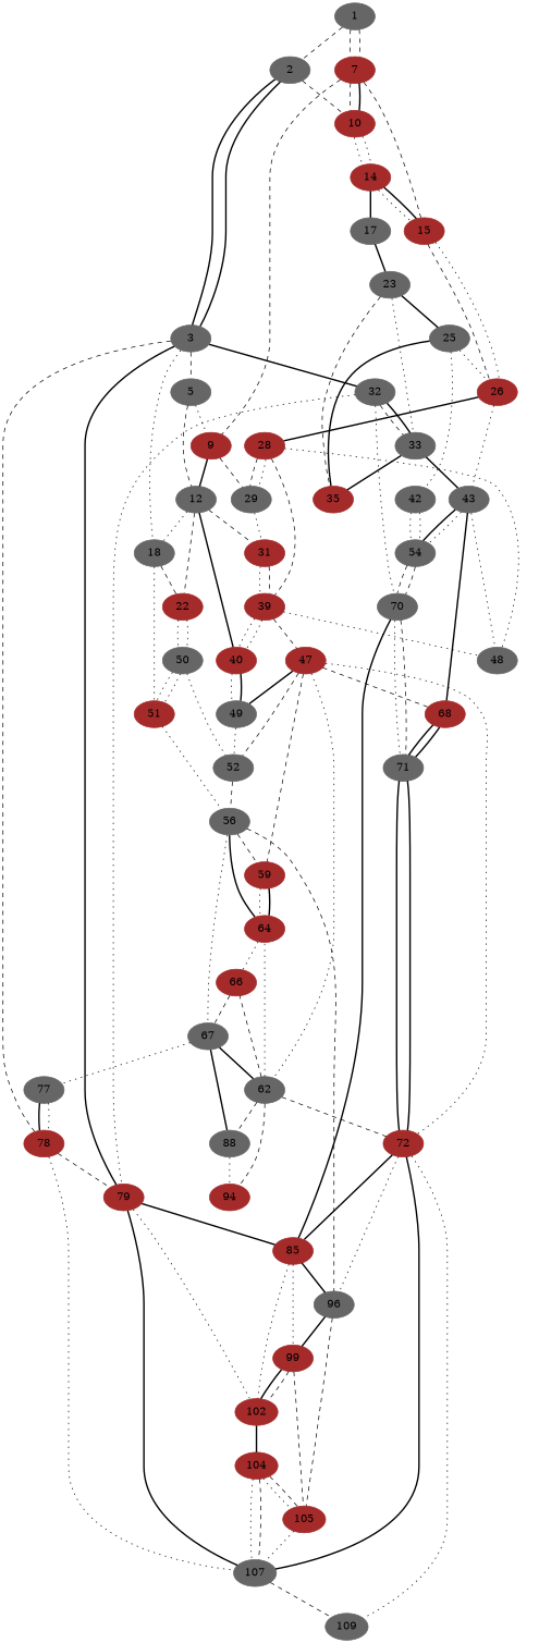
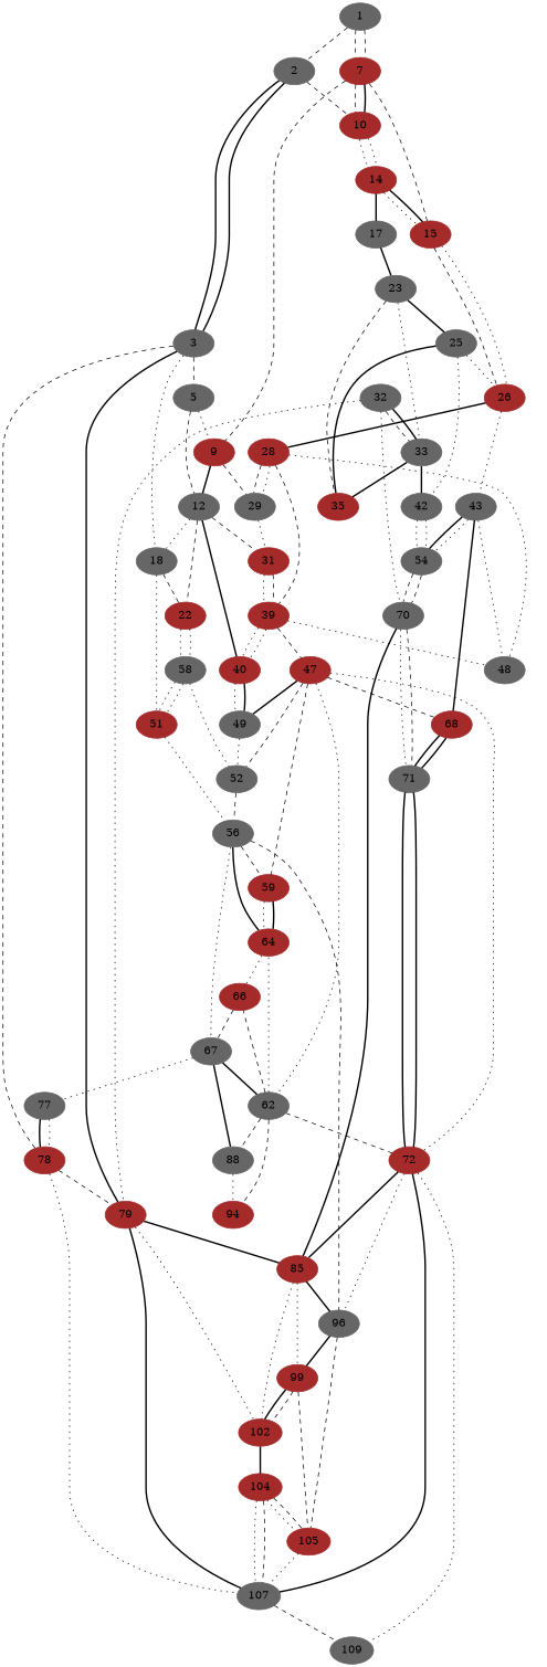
  graph {
    node [color=gray40 style=filled]
    edge [style=dotted]
    1
    2
    7 [color=brown super="+8"]
    3 [super="+4+16"]
    10 [color=brown]
    9 [color=brown super="+11"]
    15 [color=brown]
    5 [super="+6"]
    18 [super="+19"]
    32 [super="+75"]
    78 [color=brown]
    79 [color=brown super="+80+110"]
    14 [color=brown]
    12 [super="+20+13"]
    23 [super="+24"]
    17
    22 [color=brown]
    51 [color=brown]
    33 [super="+34"]
    70 [super="+76"]
    107 [super="+108"]
    85 [color=brown super="+101+86"]
    102 [color=brown super="+103"]
    29 [super="+30"]
    31 [color=brown]
    40 [color=brown]
    26 [color=brown super="+27"]
-   50
+   50 [label=58]
    39 [color=brown super="+41"]
    49
    28 [color=brown super="+36"]
    43 [super="+44"]
    25 [super="+38"]
    35 [color=brown]
    56 [super="+60+57"]
    52 [super="+53"]
    42
    54
    n39 [label=48]
    68 [color=brown]
    47 [color=brown super="+61+48"]
    71
    59 [color=brown]
    62 [super="+63"]
    72 [color=brown super="+73"]
    64 [color=brown super="+65"]
    66 [color=brown]
    88 [super="+95+89"]
    94 [color=brown]
    109
    96 [super="+97"]
    67 [super="+81"]
    77
    99 [color=brown super="+100"]
    105 [color=brown super="+106"]
    104 [color=brown]
    1 -- 2 [style=dashed]
    1 -- 7 [style=dashed]
    1 -- 7 [style=dashed]
    2 -- 3 [style=bold]
    2 -- 3 [style=bold]
    2 -- 10 [style=dashed]
    7 -- 10 [style=dashed]
    7 -- 10 [style=bold]
    7 -- 9 [style=dashed]
    7 -- 15 [style=dashed]
    3 -- 5 [style=dashed]
    3 -- 18
-   3 -- 32 [style=bold]
    3 -- 78 [style=dashed]
    3 -- 79 [style=bold]
    10 -- 14
    10 -- 14
    9 -- 12 [style=bold]
    9 -- 29 [style=dashed]
    15 -- 26 [style=dashed]
    15 -- 26
    5 -- 9
    5 -- 12 [style=dashed]
    18 -- 22 [style=dashed]
    18 -- 51
    32 -- 79
    32 -- 33 [style=dashed]
    32 -- 33 [style=bold]
    32 -- 70
    78 -- 79 [style=dashed]
    78 -- 107
    79 -- 107 [style=bold]
    79 -- 85 [style=bold]
    79 -- 102
    14 -- 15
    14 -- 15 [style=bold]
    14 -- 17 [style=bold]
    12 -- 18
    12 -- 22 [style=dashed]
    12 -- 31 [style=dashed]
    12 -- 40 [style=bold]
    23 -- 33
    23 -- 25 [style=bold]
    23 -- 35 [style=dashed]
    17 -- 23 [style=bold]
    22 -- 50
    22 -- 50
    51 -- 56
    33 -- 35 [style=bold]
-   33 -- 43 [style=bold]
+   33 -- 42 [style=bold]
    70 -- 85 [style=bold]
    70 -- 71
    70 -- 71 [style=dashed]
    107 -- 109 [style=dashed]
    85 -- 102
    85 -- 96 [style=bold]
    85 -- 99
    102 -- 104 [style=bold]
    29 -- 31
    31 -- 39
    31 -- 39 [style=dashed]
    40 -- 49
    40 -- 49 [style=bold]
    26 -- 28 [style=bold]
    26 -- 43
    50 -- 51
    50 -- 51
    50 -- 52
    39 -- 40
    39 -- 40
    39 -- n39
    39 -- 47 [style=dashed]
    49 -- 52
    28 -- 29 [style=dashed weight=2]
    28 -- 29
    28 -- 39 [style=dashed]
    28 -- n39
    43 -- 54 [style=bold]
    43 -- 54
    43 -- n39
    43 -- 68 [style=bold]
    25 -- 26
    25 -- 35 [style=bold]
    25 -- 42
    56 -- 59 [style=dashed]
    56 -- 64 [style=bold]
    56 -- 96 [style=dashed]
    56 -- 67
    52 -- 56 [style=dashed]
    42 -- 54
    42 -- 54
    54 -- 70 [style=dashed]
    54 -- 70 [style=dashed]
    68 -- 71 [style=bold]
    68 -- 71 [style=bold]
    47 -- 49 [style=bold]
    47 -- 52 [style=dashed]
    47 -- 68 [style=dashed]
    47 -- 59 [style=dashed]
    47 -- 62
    47 -- 72
    71 -- 72 [style=bold]
    71 -- 72 [style=bold]
    59 -- 64
    59 -- 64 [style=bold]
    62 -- 72 [style=dashed weight=2]
    62 -- 64
    62 -- 66 [style=dashed]
    62 -- 88 [style=dashed weight=2]
    62 -- 94 [style=dashed]
    72 -- 107 [style=bold]
    72 -- 85 [style=bold]
    72 -- 109
    72 -- 96
    64 -- 66
    66 -- 67 [style=dashed]
    88 -- 94 [weight=2]
    96 -- 99 [style=bold]
    96 -- 105 [style=dashed]
    67 -- 62 [style=bold]
    67 -- 88 [style=bold]
    67 -- 77
    77 -- 78 [style=bold]
    77 -- 78
    99 -- 102 [style=bold]
    99 -- 102 [style=dashed]
    99 -- 105 [style=dashed]
    105 -- 107
    104 -- 107
    104 -- 107 [style=dashed]
    104 -- 105
    104 -- 105 [style=dashed]
  }
